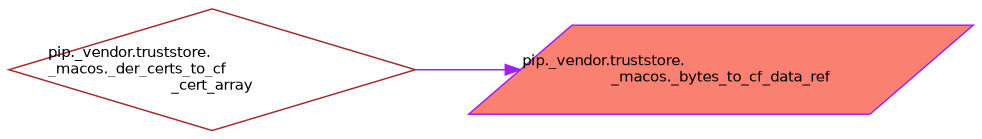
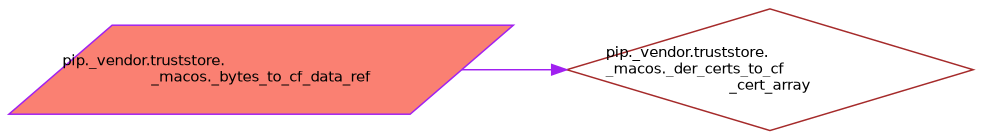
  digraph {
    rankdir=LR
    node [fontname=Helvetica fontsize=10 style=filled]
    n1 [color=brown fillcolor=white fontcolor=black height=0.2 label="pip._vendor.truststore.\l_macos._der_certs_to_cf\l_cert_array" shape=diamond width=0.4]
    n2 [color=purple fillcolor=salmon height=0.2 label="pip._vendor.truststore.\l_macos._bytes_to_cf_data_ref" shape=parallelogram width=0.4]
-   n1 -> n2 [color=purple fontname=Helvetica fontsize=10 labelfontname=Helvetica labelfontsize=10 style=solid]
+   n2 -> n1 [color=purple fontname=Helvetica fontsize=10 labelfontname=Helvetica labelfontsize=10 style=solid]
  }
